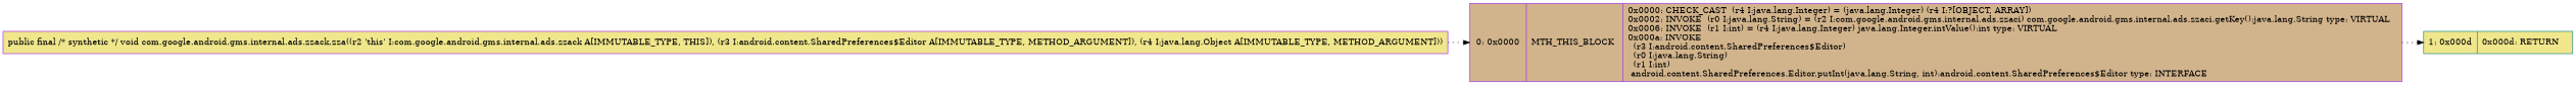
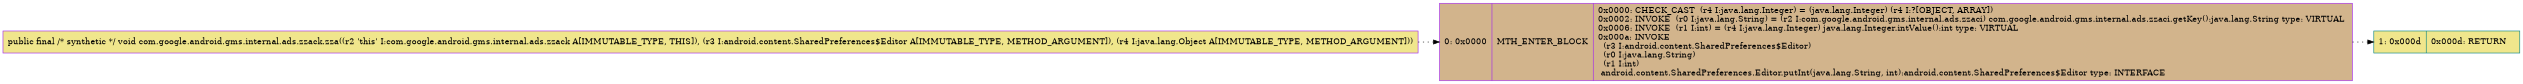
  digraph {
    rankdir=LR
    node [shape=record style=filled fillcolor=khaki color=purple]
    edge [style=dotted]
-   n1 [label="{0\:\ 0x0000|MTH_THIS_BLOCK\l|0x0000: CHECK_CAST  (r4 I:java.lang.Integer) = (java.lang.Integer) (r4 I:?[OBJECT, ARRAY]) \l0x0002: INVOKE  (r0 I:java.lang.String) = (r2 I:com.google.android.gms.internal.ads.zzaci) com.google.android.gms.internal.ads.zzaci.getKey():java.lang.String type: VIRTUAL \l0x0006: INVOKE  (r1 I:int) = (r4 I:java.lang.Integer) java.lang.Integer.intValue():int type: VIRTUAL \l0x000a: INVOKE  \l  (r3 I:android.content.SharedPreferences$Editor)\l  (r0 I:java.lang.String)\l  (r1 I:int)\l android.content.SharedPreferences.Editor.putInt(java.lang.String, int):android.content.SharedPreferences$Editor type: INTERFACE \l}" fillcolor=tan]
+   n1 [label="{0\:\ 0x0000|MTH_ENTER_BLOCK\l|0x0000: CHECK_CAST  (r4 I:java.lang.Integer) = (java.lang.Integer) (r4 I:?[OBJECT, ARRAY]) \l0x0002: INVOKE  (r0 I:java.lang.String) = (r2 I:com.google.android.gms.internal.ads.zzaci) com.google.android.gms.internal.ads.zzaci.getKey():java.lang.String type: VIRTUAL \l0x0006: INVOKE  (r1 I:int) = (r4 I:java.lang.Integer) java.lang.Integer.intValue():int type: VIRTUAL \l0x000a: INVOKE  \l  (r3 I:android.content.SharedPreferences$Editor)\l  (r0 I:java.lang.String)\l  (r1 I:int)\l android.content.SharedPreferences.Editor.putInt(java.lang.String, int):android.content.SharedPreferences$Editor type: INTERFACE \l}" fillcolor=tan]
    n2 [label="{1\:\ 0x000d|0x000d: RETURN   \l}" color=teal]
    n3 [label="{public final \/* synthetic *\/ void com.google.android.gms.internal.ads.zzack.zza((r2 'this' I:com.google.android.gms.internal.ads.zzack A[IMMUTABLE_TYPE, THIS]), (r3 I:android.content.SharedPreferences$Editor A[IMMUTABLE_TYPE, METHOD_ARGUMENT]), (r4 I:java.lang.Object A[IMMUTABLE_TYPE, METHOD_ARGUMENT])) }"]
    n1 -> n2
    n3 -> n1
  }
